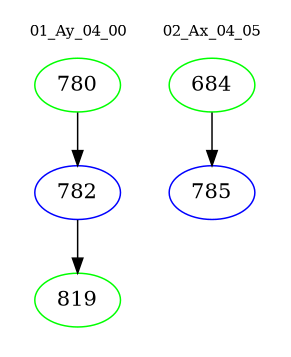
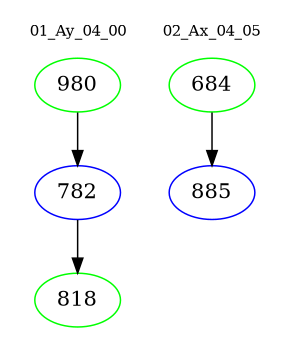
  digraph {
    node [color=green]
    edge [color=black]
-   n1 [label=780]
+   n1 [label=980]
    n2 [color=blue label=782]
-   n3 [label=819]
+   n3 [label=818]
    n4 [label=684]
-   n5 [color=blue label=785]
+   n5 [color=blue label=885]
    subgraph cluster_1 {
      color=white
      fontsize=10
      label="01_Ay_04_00"
      n1
      n2
      n3
    }
    subgraph cluster_2 {
      color=white
      fontsize=10
      label="02_Ax_04_05"
      n4
      n5
    }
    n1 -> n2
    n2 -> n3
    n4 -> n5
  }
